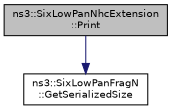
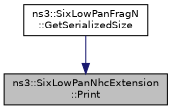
  digraph {
    rankdir=TB
    node [color=black fontname=Helvetica fontsize=10 shape=record style=filled]
    n1 [fillcolor=grey75 fontcolor=black height=0.2 label="ns3::SixLowPanNhcExtension\l::Print" width=0.4]
    n2 [fillcolor=white height=0.2 label="ns3::SixLowPanFragN\l::GetSerializedSize" width=0.4]
-   n1 -> n2 [color=midnightblue fontname=Helvetica fontsize=10 labelfontname=Helvetica labelfontsize=10 style=solid]
+   n2 -> n1 [color=midnightblue fontname=Helvetica fontsize=10 labelfontname=Helvetica labelfontsize=10 style=solid]
  }
